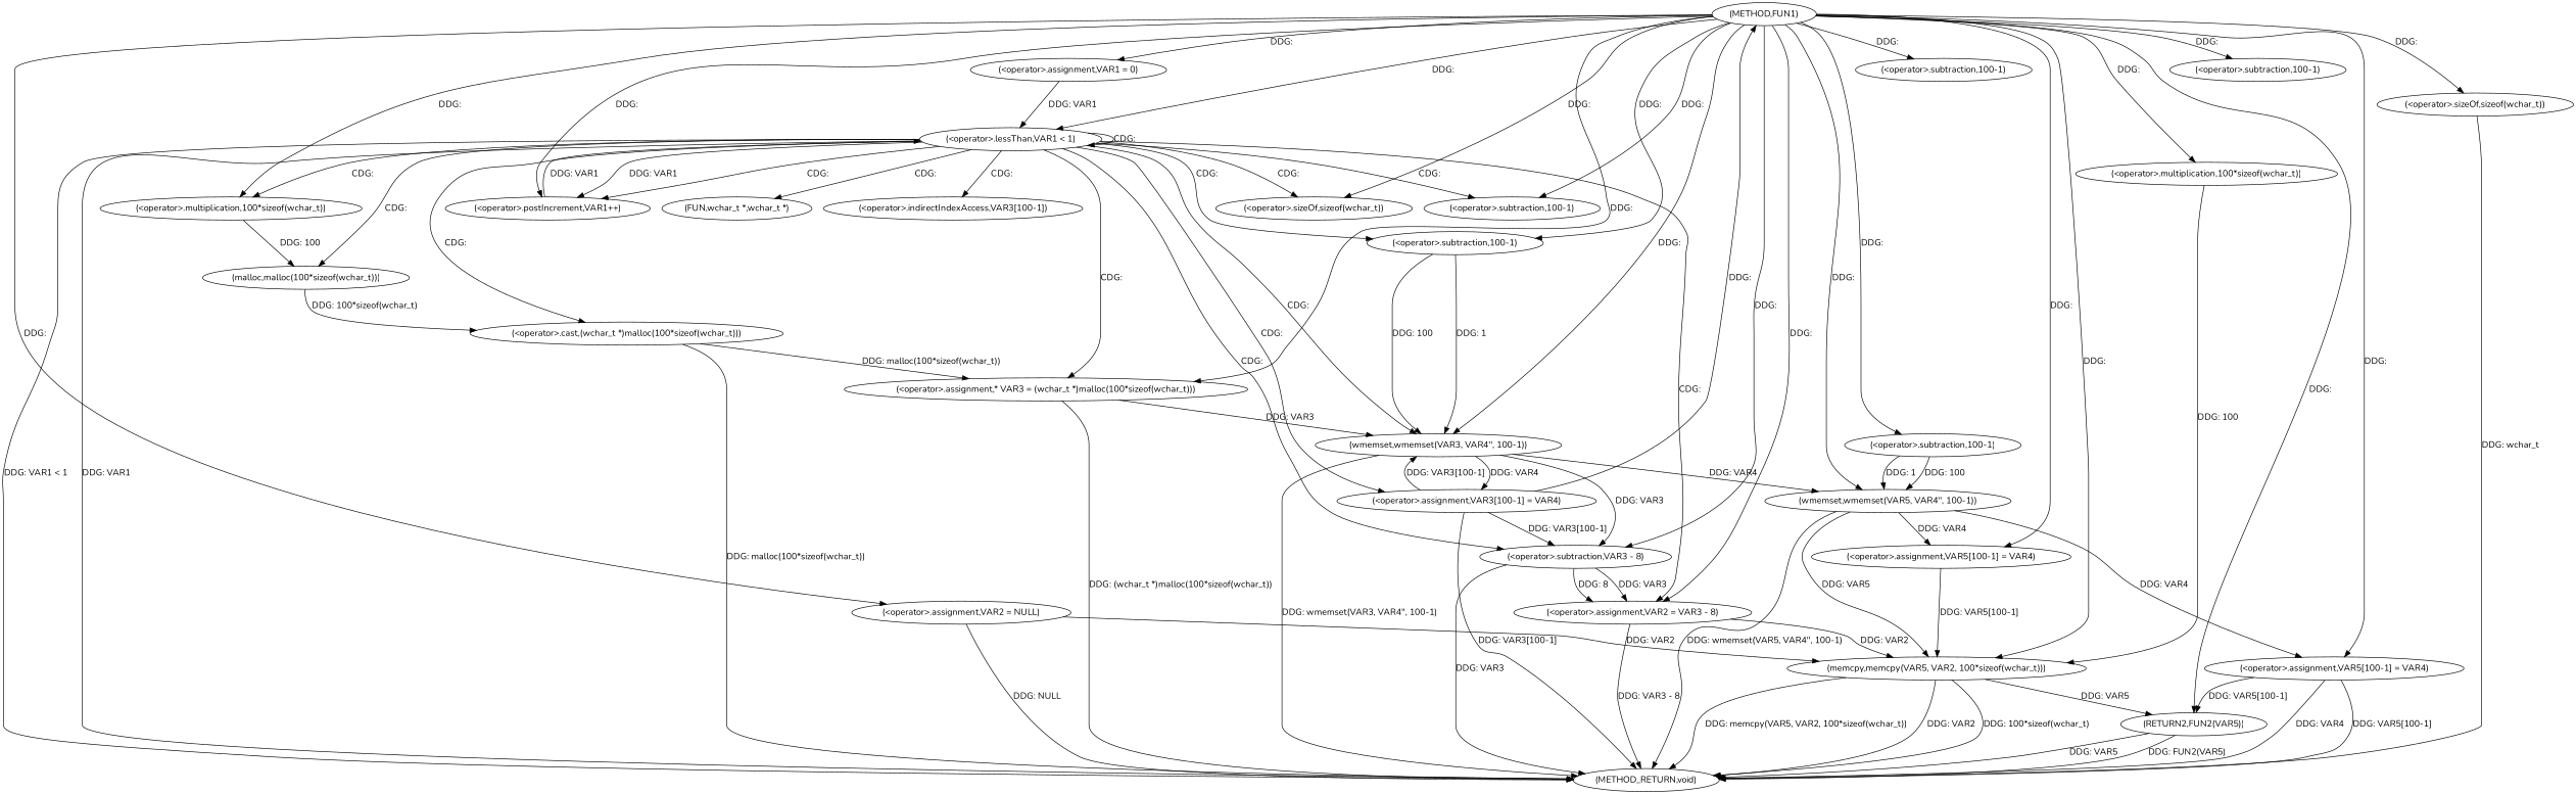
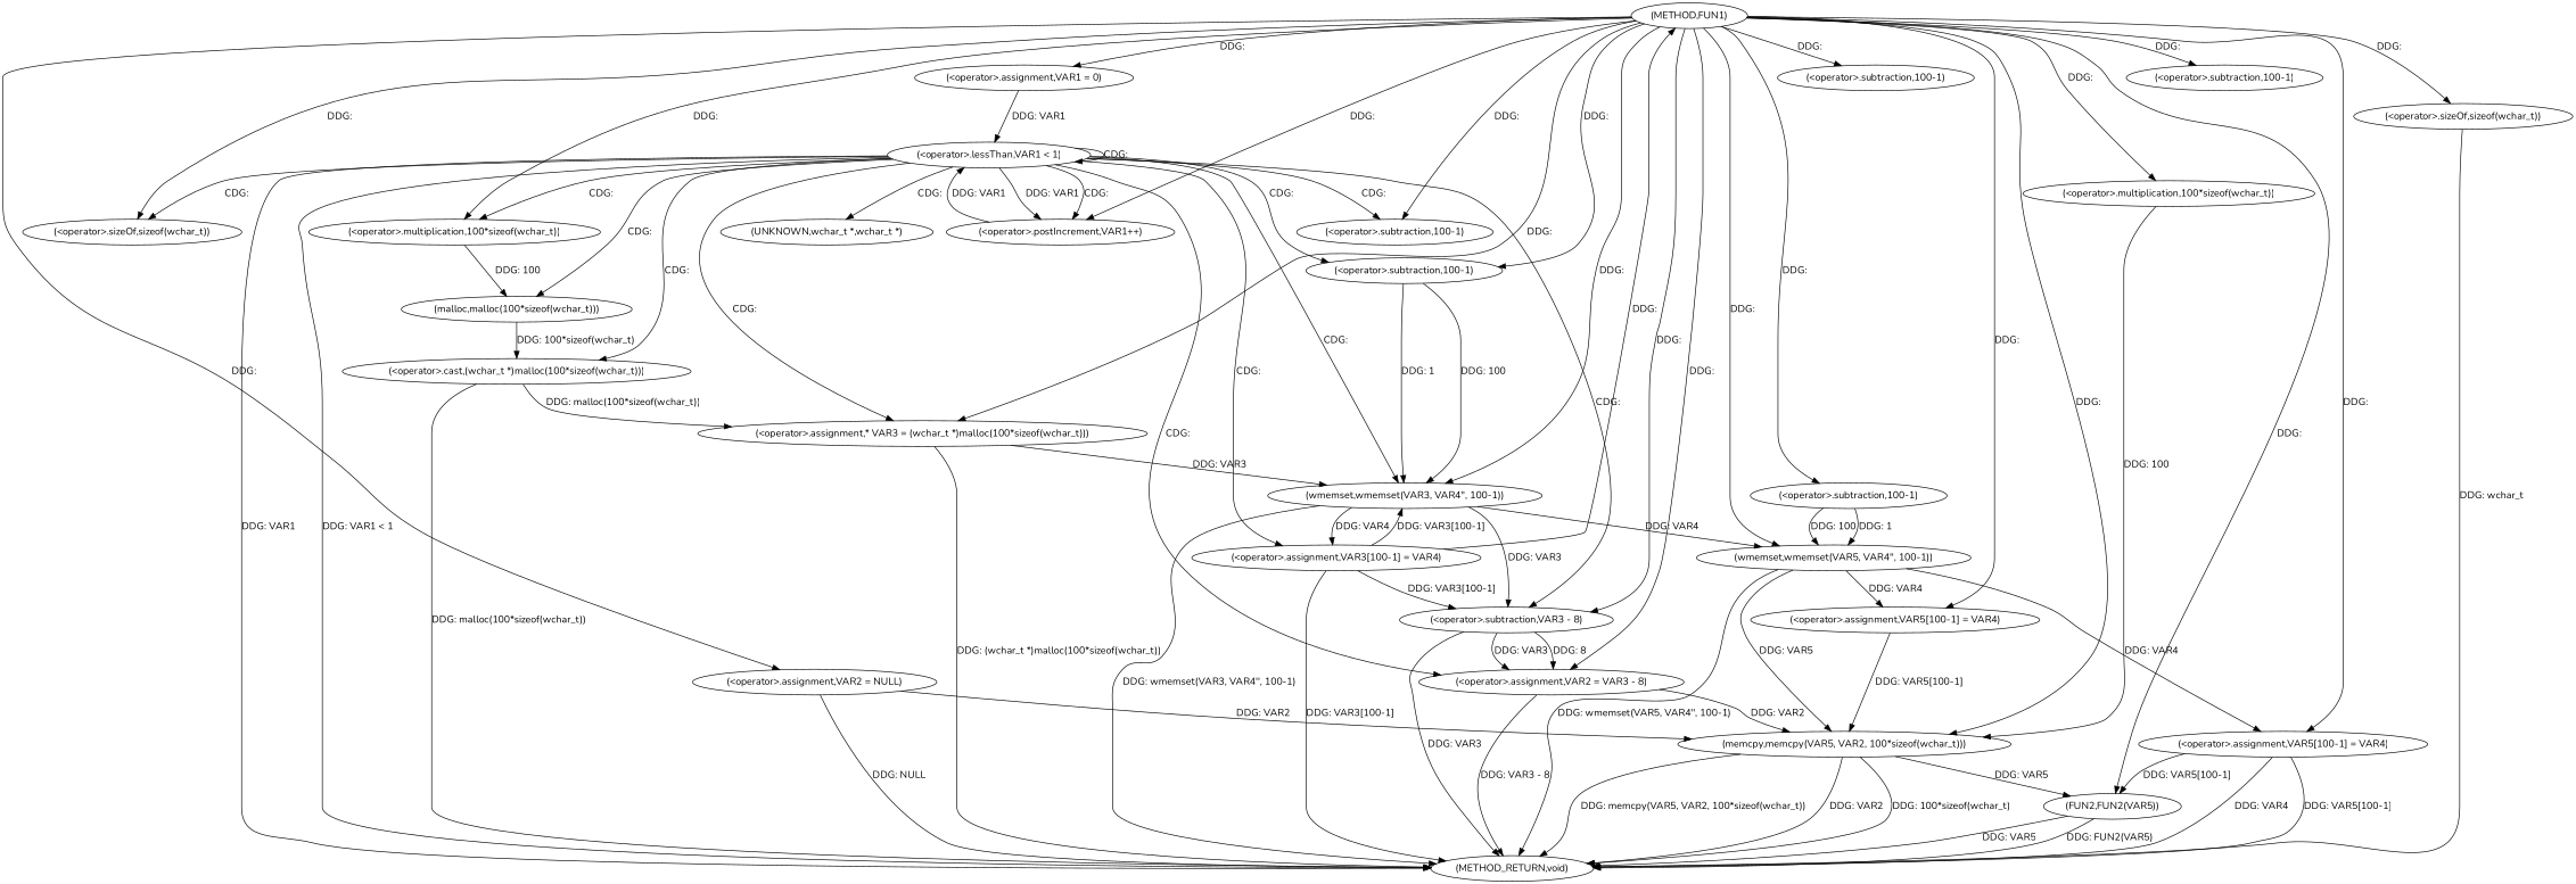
  digraph {
    fontname=Nunito
    node [fontname=Nunito]
    edge [fontname=Nunito]
    n1 [label="(METHOD,FUN1)"]
    n2 [label="(<operator>.assignment,VAR2 = NULL)"]
    n3 [label="(<operator>.assignment,VAR1 = 0)"]
    n4 [label="(<operator>.lessThan,VAR1 < 1)"]
    n5 [label="(<operator>.postIncrement,VAR1++)"]
    n6 [label="(<operator>.assignment,* VAR3 = (wchar_t *)malloc(100*sizeof(wchar_t)))"]
    n7 [label="(<operator>.multiplication,100*sizeof(wchar_t))"]
    n8 [label="(<operator>.sizeOf,sizeof(wchar_t))"]
    n9 [label="(wmemset,wmemset(VAR3, VAR4'', 100-1))"]
    n10 [label="(<operator>.subtraction,100-1)"]
    n11 [label="(<operator>.subtraction,100-1)"]
    n12 [label="(<operator>.assignment,VAR2 = VAR3 - 8)"]
    n13 [label="(<operator>.subtraction,VAR3 - 8)"]
    n14 [label="(wmemset,wmemset(VAR5, VAR4'', 100-1))"]
    n15 [label="(<operator>.subtraction,100-1)"]
    n16 [label="(<operator>.assignment,VAR5[100-1] = VAR4)"]
    n17 [label="(<operator>.subtraction,100-1)"]
    n18 [label="(memcpy,memcpy(VAR5, VAR2, 100*sizeof(wchar_t)))"]
    n19 [label="(<operator>.multiplication,100*sizeof(wchar_t))"]
    n20 [label="(<operator>.sizeOf,sizeof(wchar_t))"]
    n21 [label="(<operator>.assignment,VAR5[100-1] = VAR4)"]
    n22 [label="(<operator>.subtraction,100-1)"]
-   n23 [label="(RETURN2,FUN2(VAR5))"]
+   n23 [label="(FUN2,FUN2(VAR5))"]
    n24 [label="(METHOD_RETURN,void)"]
    n25 [label="(<operator>.assignment,VAR3[100-1] = VAR4)"]
    n26 [label="(<operator>.cast,(wchar_t *)malloc(100*sizeof(wchar_t)))"]
    n27 [label="(malloc,malloc(100*sizeof(wchar_t)))"]
-   n28 [label="(FUN,wchar_t *,wchar_t *)"]
-   n29 [label="(<operator>.indirectIndexAccess,VAR3[100-1])"]
+   n28 [label="(UNKNOWN,wchar_t *,wchar_t *)"]
    n1 -> n2 [label="DDG: "]
    n1 -> n3 [label="DDG: "]
-   n1 -> n4 [label="DDG: "]
    n1 -> n5 [label="DDG: "]
    n1 -> n6 [label="DDG: "]
    n1 -> n7 [label="DDG: "]
    n1 -> n8 [label="DDG: "]
    n1 -> n9 [label="DDG: "]
    n1 -> n10 [label="DDG: "]
    n1 -> n11 [label="DDG: "]
    n1 -> n12 [label="DDG: "]
    n1 -> n13 [label="DDG: "]
    n1 -> n14 [label="DDG: "]
    n1 -> n15 [label="DDG: "]
    n1 -> n16 [label="DDG: "]
    n1 -> n17 [label="DDG: "]
    n1 -> n18 [label="DDG: "]
    n1 -> n19 [label="DDG: "]
    n1 -> n20 [label="DDG: "]
    n1 -> n21 [label="DDG: "]
    n1 -> n22 [label="DDG: "]
    n1 -> n23 [label="DDG: "]
    n2 -> n18 [label="DDG: VAR2"]
    n2 -> n24 [label="DDG: NULL"]
    n3 -> n4 [label="DDG: VAR1"]
    n4 -> n4 [label="CDG: "]
    n4 -> n5 [label="DDG: VAR1"]
    n4 -> n5 [label="CDG: "]
    n4 -> n6 [label="CDG: "]
    n4 -> n7 [label="CDG: "]
    n4 -> n8 [label="CDG: "]
    n4 -> n9 [label="CDG: "]
    n4 -> n10 [label="CDG: "]
    n4 -> n11 [label="CDG: "]
    n4 -> n12 [label="CDG: "]
    n4 -> n13 [label="CDG: "]
    n4 -> n24 [label="DDG: VAR1"]
    n4 -> n24 [label="DDG: VAR1 < 1"]
    n4 -> n25 [label="CDG: "]
    n4 -> n26 [label="CDG: "]
    n4 -> n27 [label="CDG: "]
    n4 -> n28 [label="CDG: "]
-   n4 -> n29 [label="CDG: "]
    n5 -> n4 [label="DDG: VAR1"]
    n6 -> n9 [label="DDG: VAR3"]
    n6 -> n24 [label="DDG: (wchar_t *)malloc(100*sizeof(wchar_t))"]
    n7 -> n27 [label="DDG: 100"]
    n9 -> n13 [label="DDG: VAR3"]
    n9 -> n14 [label="DDG: VAR4"]
    n9 -> n24 [label="DDG: wmemset(VAR3, VAR4'', 100-1)"]
    n9 -> n25 [label="DDG: VAR4"]
    n10 -> n9 [label="DDG: 100"]
    n10 -> n9 [label="DDG: 1"]
    n12 -> n18 [label="DDG: VAR2"]
    n12 -> n24 [label="DDG: VAR3 - 8"]
    n13 -> n12 [label="DDG: VAR3"]
    n13 -> n12 [label="DDG: 8"]
    n13 -> n24 [label="DDG: VAR3"]
    n14 -> n16 [label="DDG: VAR4"]
    n14 -> n18 [label="DDG: VAR5"]
    n14 -> n21 [label="DDG: VAR4"]
    n14 -> n24 [label="DDG: wmemset(VAR5, VAR4'', 100-1)"]
    n15 -> n14 [label="DDG: 100"]
    n15 -> n14 [label="DDG: 1"]
    n16 -> n18 [label="DDG: VAR5[100-1]"]
    n18 -> n23 [label="DDG: VAR5"]
    n18 -> n24 [label="DDG: VAR2"]
    n18 -> n24 [label="DDG: 100*sizeof(wchar_t)"]
    n18 -> n24 [label="DDG: memcpy(VAR5, VAR2, 100*sizeof(wchar_t))"]
    n19 -> n18 [label="DDG: 100"]
    n20 -> n24 [label="DDG: wchar_t"]
    n21 -> n23 [label="DDG: VAR5[100-1]"]
    n21 -> n24 [label="DDG: VAR5[100-1]"]
    n21 -> n24 [label="DDG: VAR4"]
    n23 -> n24 [label="DDG: VAR5"]
    n23 -> n24 [label="DDG: FUN2(VAR5)"]
    n25 -> n1 [label="DDG: "]
    n25 -> n9 [label="DDG: VAR3[100-1]"]
    n25 -> n13 [label="DDG: VAR3[100-1]"]
    n25 -> n24 [label="DDG: VAR3[100-1]"]
    n26 -> n6 [label="DDG: malloc(100*sizeof(wchar_t))"]
    n26 -> n24 [label="DDG: malloc(100*sizeof(wchar_t))"]
    n27 -> n26 [label="DDG: 100*sizeof(wchar_t)"]
  }
